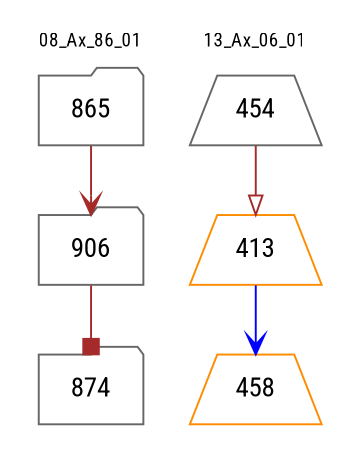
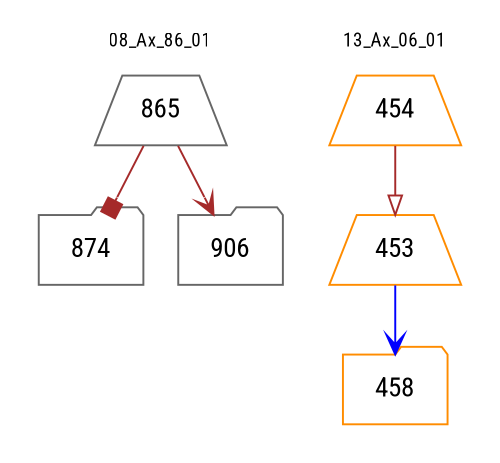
  digraph {
    fontname="Roboto Condensed"
    node [color=gray40 fontname="Roboto Condensed" shape=folder]
    edge [arrowhead=vee color=brown fontname="Roboto Condensed"]
-   n1 [label=865]
+   n1 [label=865 shape=trapezium]
    n2 [label=874]
    n3 [label=906]
-   n4 [color=darkorange label=413 shape=trapezium]
-   n5 [color=darkorange label=458 shape=trapezium]
-   n6 [label=454 shape=trapezium]
+   n4 [color=darkorange label=453 shape=trapezium]
+   n5 [color=darkorange label=458]
+   n6 [color=darkorange label=454 shape=trapezium]
    subgraph cluster_1 {
      color=white
      fontsize=10
      label="08_Ax_86_01"
      n1
      n2
      n3
    }
    subgraph cluster_2 {
      color=white
      fontsize=10
      label="13_Ax_06_01"
      n4
      n5
      n6
    }
-   n3 -> n2 [arrowhead=box]
+   n1 -> n2 [arrowhead=box]
    n1 -> n3
    n4 -> n5 [color=blue]
    n6 -> n4 [arrowhead=onormal]
  }
